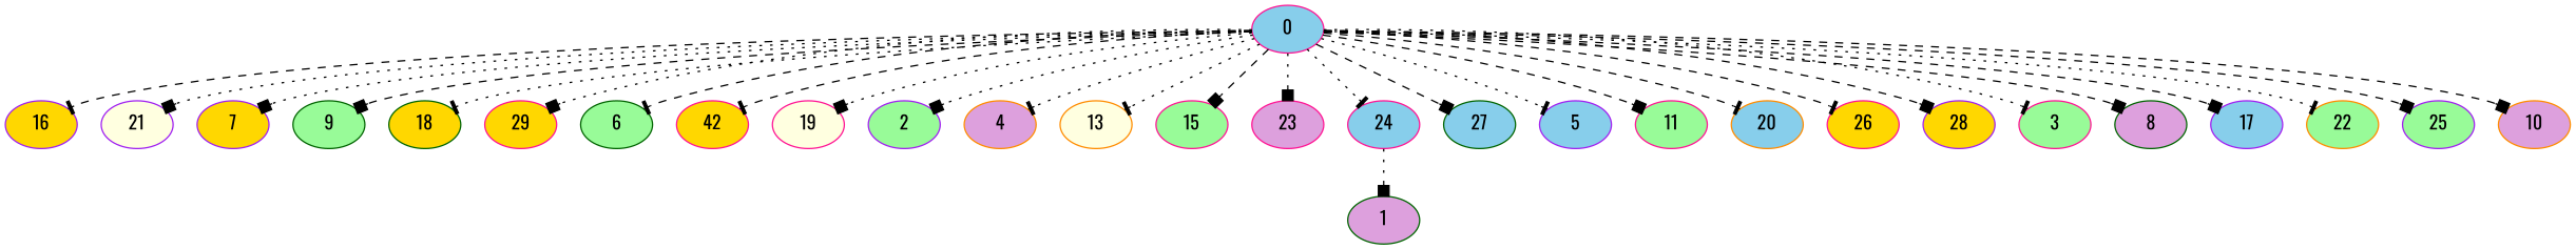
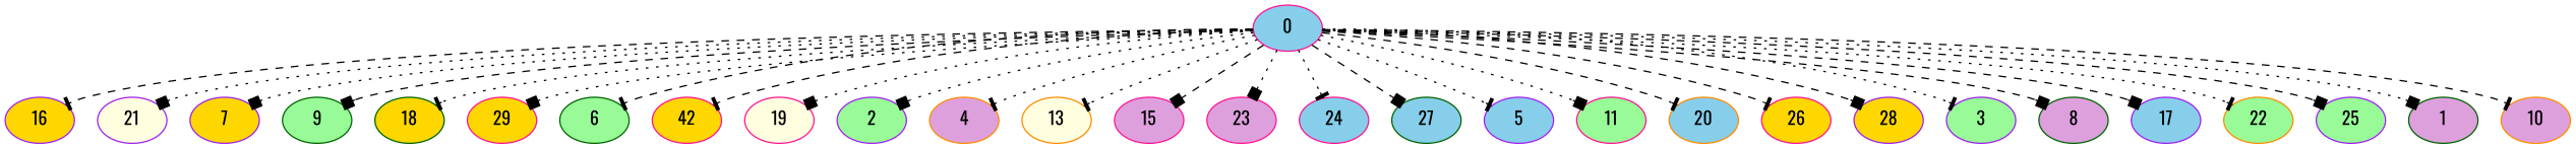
  digraph {
    "Duplicate states"=0
    GraphType=Fork
    "Max states in OPEN"=0
    Modes="120000ms; topo-ordered tasks, ; Pruning: task equivalence, fixed order ready list, ; F-value: ; Optimisation: best schedule length (SL) optimisation on equal, "
    NumberOfTasks=30
    "Pruned using list schedule length"=1872433
    "States removed from OPEN"=0
    TargetSystem="Homogeneous-2"
    "Time to schedule (ms)"=6925
    "Total idle time"=11
    "Total schedule length"=93
    "Total sequential time"=175
    "Total states created"=32944639
    fontname=Oswald
    node ["Finish time"=44 Processor=0 "Start time"=53 Weight=6 color=deeppink fillcolor=palegreen fontname=Oswald style=filled]
    edge [Weight=6 arrowhead=box fontname=Oswald style=dotted]
    0 ["Finish time"=8 "Start time"=0 Weight=8 fillcolor=skyblue]
    16 ["Finish time"=73 "Start time"=63 Weight=10 color=purple fillcolor=gold]
    21 [Processor=1 "Start time"=34 Weight=10 color=purple fillcolor=lightyellow]
    7 ["Finish time"=35 "Start time"=26 Weight=9 color=purple fillcolor=gold]
    9 ["Finish time"=19 Processor=1 "Start time"=11 Weight=8 color=darkgreen]
    18 ["Finish time"=74 Processor=1 "Start time"=66 Weight=8 color=darkgreen fillcolor=gold]
    29 ["Finish time"=27 Processor=1 "Start time"=19 Weight=8 fillcolor=gold]
    6 ["Finish time"=34 Processor=1 "Start time"=27 Weight=7 color=darkgreen]
    n9 ["Finish time"=93 Processor=1 "Start time"=86 Weight=7 fillcolor=gold label=42]
    19 ["Finish time"=60 Processor=1 Weight=7 fillcolor=lightyellow]
    2 ["Finish time"=80 Processor=1 "Start time"=74 color=purple]
    4 ["Finish time"=86 Processor=1 "Start time"=80 color=darkorange fillcolor=plum]
    13 ["Finish time"=84 "Start time"=78 color=darkorange fillcolor=lightyellow]
-   15 ["Finish time"=53 "Start time"=47]
+   15 ["Finish time"=53 "Start time"=47 fillcolor=plum]
    23 ["Finish time"=66 Processor=1 "Start time"=60 fillcolor=plum]
    24 ["Finish time"=14 "Start time"=8 fillcolor=skyblue]
    27 ["Finish time"=90 "Start time"=84 color=darkgreen fillcolor=skyblue]
    5 ["Finish time"=78 "Start time"=73 Weight=5 color=purple fillcolor=skyblue]
    11 ["Finish time"=58 Weight=5]
    20 ["Finish time"=40 "Start time"=35 Weight=5 color=darkorange fillcolor=skyblue]
    26 ["Start time"=40 Weight=4 fillcolor=gold]
    28 ["Finish time"=18 "Start time"=14 Weight=4 color=purple fillcolor=gold]
-   3 ["Finish time"=47 "Start time"=44 Weight=3]
+   3 ["Finish time"=47 "Start time"=44 Weight=3 color=purple]
    8 ["Finish time"=61 "Start time"=58 Weight=3 color=darkgreen fillcolor=plum]
    17 ["Finish time"=21 "Start time"=18 Weight=3 color=purple fillcolor=skyblue]
    22 ["Finish time"=93 "Start time"=90 Weight=3 color=darkorange]
    25 ["Finish time"=24 "Start time"=21 Weight=3 color=purple]
    1 ["Finish time"=26 "Start time"=24 Weight=2 color=darkgreen fillcolor=plum]
    10 ["Finish time"=63 "Start time"=61 Weight=2 color=darkorange fillcolor=plum]
    0 -> 16 [Weight=7 arrowhead=tee style=dashed]
    0 -> 21
    0 -> 7 [Weight=5]
    0 -> 9 [Weight=3 style=dashed]
    0 -> 18 [Weight=7 arrowhead=tee]
    0 -> 29 [Weight=3]
    0 -> 6 [Weight=4 arrowhead=tee style=dashed]
    0 -> n9 [Weight=10 arrowhead=tee style=dashed]
    0 -> 19
    0 -> 2 [Weight=7]
    0 -> 4 [Weight=7 arrowhead=tee]
    0 -> 13 [Weight=10 arrowhead=tee]
    0 -> 15 [style=dashed]
    0 -> 23
    0 -> 24 [Weight=2 arrowhead=tee]
    0 -> 27 [Weight=10 style=dashed]
    0 -> 5 [Weight=7 arrowhead=tee]
-   0 -> 11 [style=dashed]
+   0 -> 11
    0 -> 20 [Weight=5 arrowhead=tee style=dashed]
    0 -> 26 [Weight=5 arrowhead=tee style=dashed]
    0 -> 28 [Weight=2 style=dashed]
    0 -> 3 [Weight=5 arrowhead=tee]
    0 -> 8 [style=dashed]
    0 -> 17 [Weight=2 style=dashed]
    0 -> 22 [Weight=10 arrowhead=tee]
    0 -> 25 [Weight=4 style=dashed]
-   24 -> 1 [Weight=4]
-   0 -> 10 [style=dashed]
+   0 -> 1 [Weight=4]
+   0 -> 10 [arrowhead=tee style=dashed]
  }
